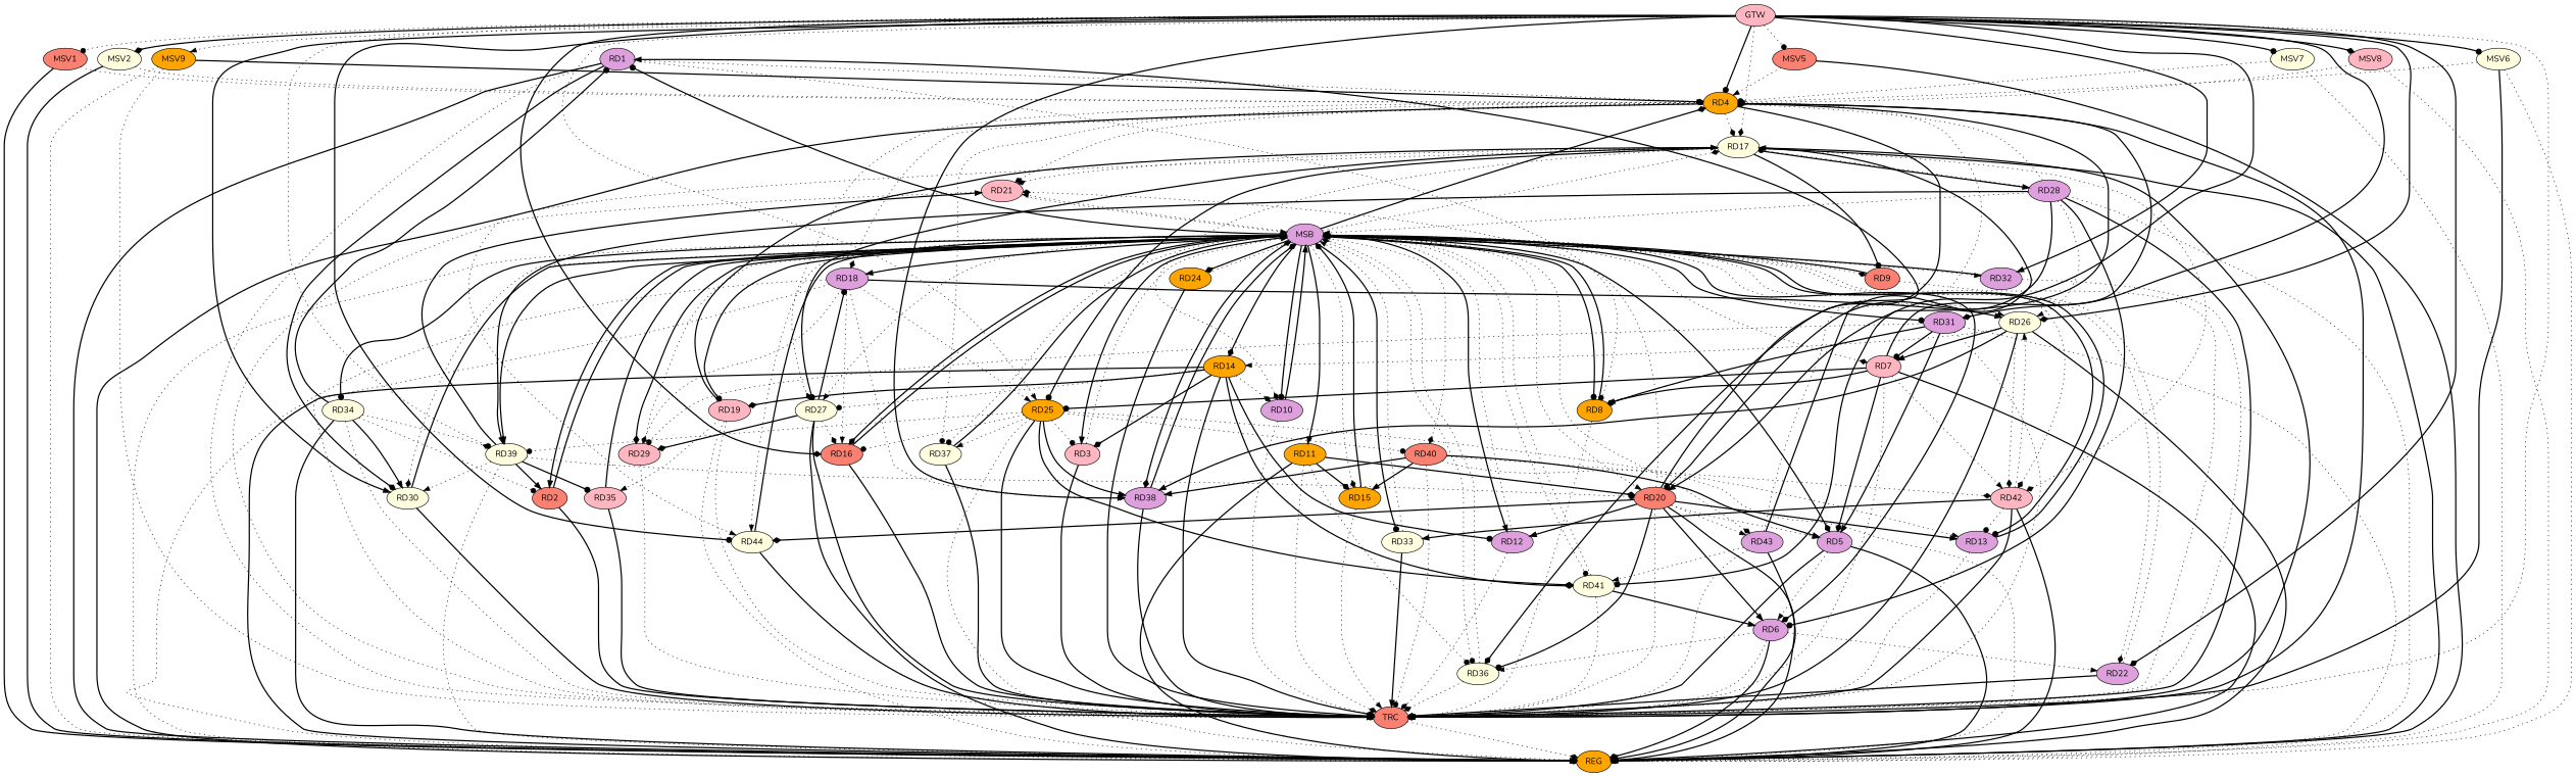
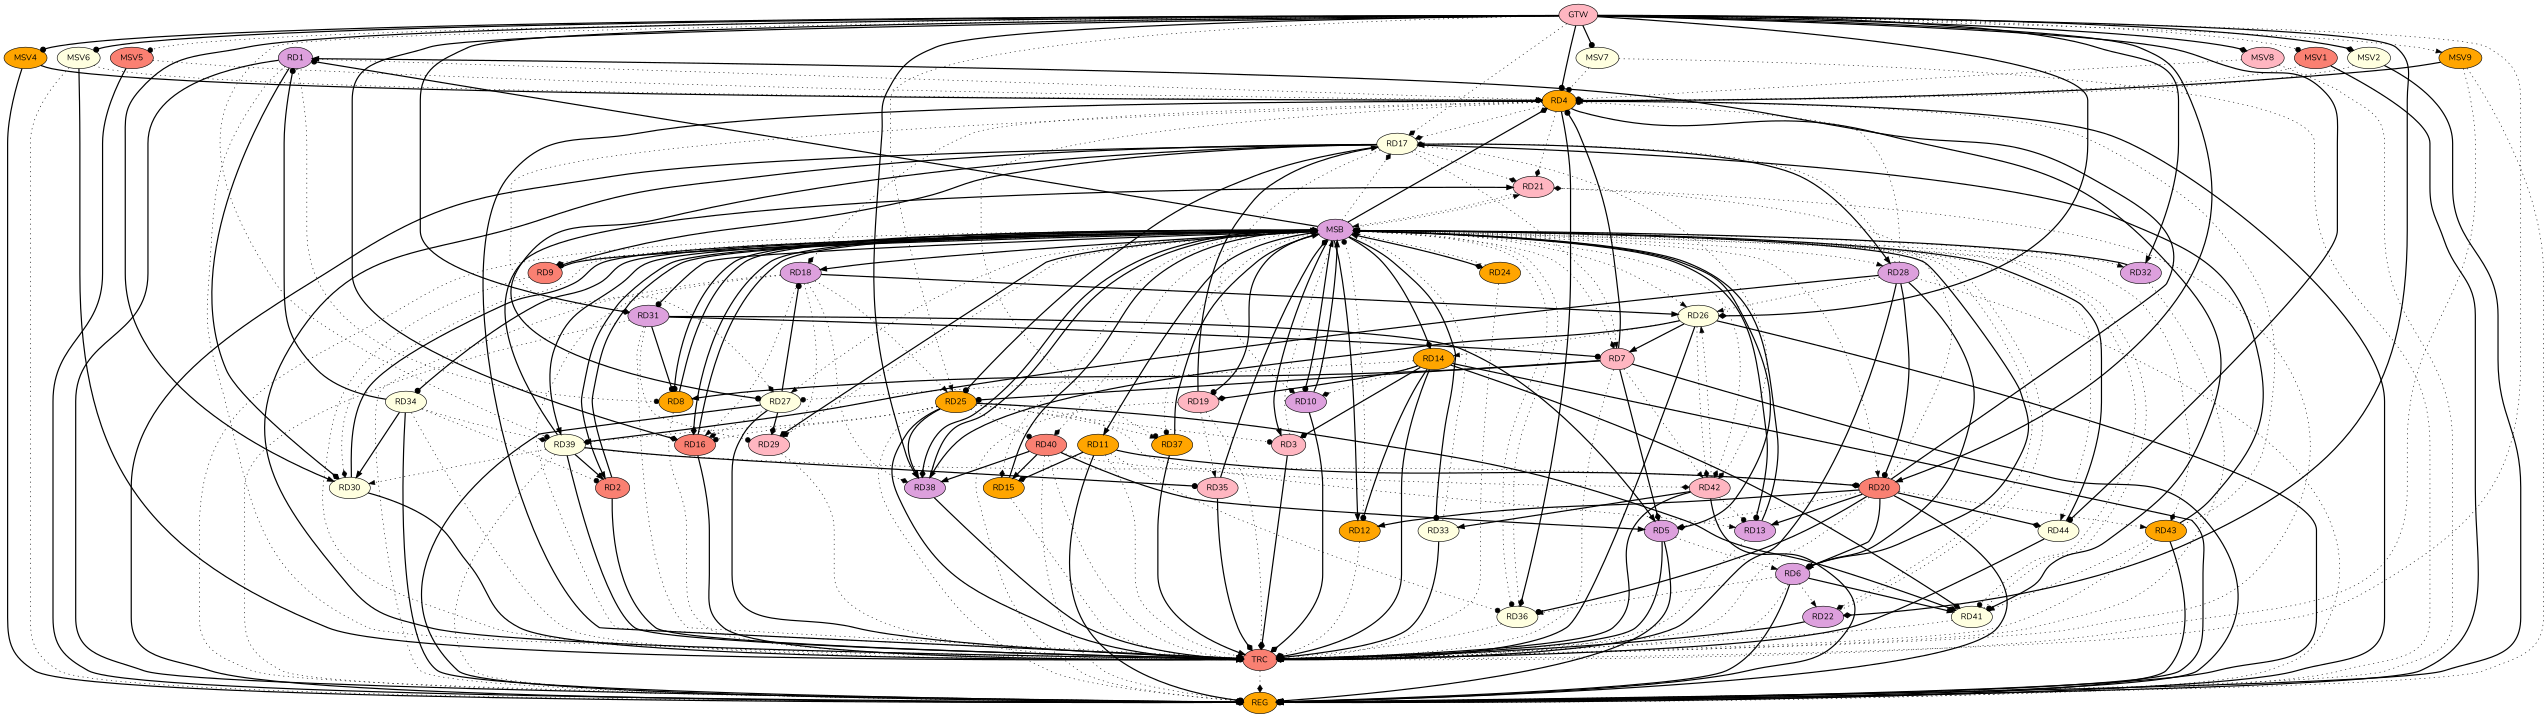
  strict digraph {
    fontname=Nunito
    node [fillcolor=plum fontname=Nunito style=filled]
    edge [arrowhead=normal fontname=Nunito style=bold]
    n1 [label=RD1]
    n2 [fillcolor=orange label=RD4]
    n3 [fillcolor=orange label=RD8]
    n4 [fillcolor=lightyellow label=RD30]
    n5 [fillcolor=orange label=REG]
    n6 [fillcolor=salmon label=TRC]
    n7 [fillcolor=lightyellow label=RD17]
    n8 [label=RD18]
    n9 [fillcolor=lightpink label=RD21]
    n10 [fillcolor=lightyellow label=RD27]
    n11 [fillcolor=lightyellow label=RD36]
-   n12 [fillcolor=lightyellow label=RD37]
+   n12 [fillcolor=orange label=RD37]
    n13 [fillcolor=lightyellow label=RD41]
    n14 [label=MSB]
    n15 [fillcolor=salmon label=RD2]
    n16 [fillcolor=lightpink label=RD3]
    n17 [label=RD5]
    n18 [label=RD6]
    n19 [label=RD22]
    n20 [fillcolor=lightpink label=RD7]
    n21 [fillcolor=lightpink label=RD42]
    n22 [fillcolor=salmon label=RD9]
    n23 [label=RD10]
    n24 [fillcolor=orange label=RD11]
    n25 [fillcolor=orange label=RD15]
    n26 [fillcolor=salmon label=RD20]
-   n27 [label=RD12]
+   n27 [fillcolor=orange label=RD12]
    n28 [label=RD13]
    n29 [fillcolor=orange label=RD14]
    n30 [fillcolor=lightpink label=RD19]
    n31 [fillcolor=salmon label=RD16]
    n32 [label=RD28]
    n33 [fillcolor=lightyellow label=RD44]
    n34 [fillcolor=lightyellow label=RD26]
    n35 [fillcolor=lightpink label=RD29]
    n36 [label=RD38]
-   n37 [label=RD43]
+   n37 [fillcolor=orange label=RD43]
    n38 [fillcolor=orange label=RD24]
    n39 [fillcolor=lightyellow label=RD39]
    n40 [fillcolor=salmon label=RD40]
    n41 [label=RD31]
    n42 [label=RD32]
    n43 [fillcolor=lightyellow label=RD33]
    n44 [fillcolor=lightyellow label=RD34]
    n45 [fillcolor=orange label=RD25]
    n46 [fillcolor=lightpink label=RD35]
    n47 [fillcolor=lightpink label=GTW]
    n48 [fillcolor=salmon label=MSV1]
    n49 [fillcolor=lightyellow label=MSV2]
    n50 [fillcolor=orange label=MSV9]
+   n51 [fillcolor=orange label=MSV4]
    n52 [fillcolor=salmon label=MSV5]
    n53 [fillcolor=lightyellow label=MSV6]
    n54 [fillcolor=lightyellow label=MSV7]
    n55 [fillcolor=lightpink label=MSV8]
    n1 -> n2 [style=dotted]
    n1 -> n3 [arrowhead=dot style=dotted]
    n1 -> n4 [arrowhead=diamond]
    n1 -> n5
    n1 -> n6 [arrowhead=dot style=dotted]
    n2 -> n5
    n2 -> n6
    n2 -> n7 [arrowhead=diamond style=dotted]
    n2 -> n8 [arrowhead=diamond style=dotted]
    n2 -> n9 [arrowhead=diamond style=dotted]
    n2 -> n10 [arrowhead=diamond style=dotted]
    n2 -> n11 [arrowhead=diamond]
    n2 -> n12 [arrowhead=dot style=dotted]
    n2 -> n13 [arrowhead=dot]
    n3 -> n6 [arrowhead=dot style=dotted]
    n3 -> n14
    n4 -> n6 [arrowhead=dot]
    n4 -> n14
    n6 -> n5 [arrowhead=diamond style=dotted]
    n7 -> n5 [arrowhead=diamond]
    n7 -> n6 [arrowhead=dot]
    n7 -> n9 [arrowhead=diamond style=dotted]
    n7 -> n10 [arrowhead=dot]
    n7 -> n21 [arrowhead=diamond style=dotted]
    n7 -> n22 [arrowhead=dot]
    n7 -> n23 [arrowhead=diamond style=dotted]
    n7 -> n32
-   n7 -> n33 [style=dotted]
+   n7 -> n20 [style=dotted]
    n7 -> n45 [arrowhead=dot]
    n8 -> n5 [arrowhead=dot style=dotted]
    n8 -> n6 [arrowhead=diamond style=dotted]
    n8 -> n31 [style=dotted]
    n8 -> n34
    n8 -> n35 [arrowhead=diamond style=dotted]
    n8 -> n36 [arrowhead=diamond style=dotted]
    n8 -> n45 [style=dotted]
    n9 -> n6 [style=dotted]
    n9 -> n14 [style=dotted]
    n10 -> n5 [arrowhead=dot]
    n10 -> n6 [arrowhead=dot]
    n10 -> n8 [arrowhead=dot]
    n10 -> n31 [arrowhead=diamond style=dotted]
    n10 -> n35 [arrowhead=diamond]
    n11 -> n6 [arrowhead=diamond style=dotted]
    n11 -> n14 [arrowhead=diamond style=dotted]
    n12 -> n6
    n12 -> n14
    n13 -> n6 [arrowhead=diamond style=dotted]
    n13 -> n14 [arrowhead=dot style=dotted]
    n14 -> n1 [arrowhead=dot]
    n14 -> n2 [arrowhead=diamond]
    n14 -> n3 [arrowhead=dot]
    n14 -> n4 [arrowhead=diamond style=dotted]
    n14 -> n5 [arrowhead=dot style=dotted]
    n14 -> n7 [arrowhead=diamond style=dotted]
    n14 -> n8
    n14 -> n9 [style=dotted]
    n14 -> n10 [style=dotted]
    n14 -> n11 [arrowhead=dot style=dotted]
    n14 -> n12 [arrowhead=dot style=dotted]
    n14 -> n13 [arrowhead=dot style=dotted]
    n14 -> n15
    n14 -> n16
    n14 -> n17 [arrowhead=diamond]
    n14 -> n18 [arrowhead=diamond]
    n14 -> n19 [arrowhead=diamond style=dotted]
    n14 -> n20 [arrowhead=diamond style=dotted]
    n14 -> n21 [arrowhead=diamond style=dotted]
    n14 -> n22 [arrowhead=diamond style=dotted]
    n14 -> n23 [arrowhead=dot]
    n14 -> n24
    n14 -> n25 [arrowhead=diamond style=dotted]
    n14 -> n26 [style=dotted]
    n14 -> n27
    n14 -> n28 [arrowhead=dot]
    n14 -> n29 [arrowhead=diamond]
    n14 -> n30 [arrowhead=dot]
    n14 -> n31 [arrowhead=diamond]
-   n32 -> n14 [style=dotted]
+   n14 -> n32 [style=dotted]
    n14 -> n33 [style=dotted]
    n14 -> n34 [style=dotted]
    n14 -> n35 [arrowhead=diamond]
    n14 -> n36 [arrowhead=diamond]
    n14 -> n37 [arrowhead=diamond style=dotted]
    n14 -> n38 [arrowhead=diamond]
    n14 -> n39
    n14 -> n40 [arrowhead=diamond style=dotted]
    n14 -> n41 [arrowhead=dot]
    n14 -> n42 [style=dotted]
    n14 -> n43 [arrowhead=dot]
    n14 -> n44 [arrowhead=dot]
    n15 -> n6 [arrowhead=diamond]
    n15 -> n14 [arrowhead=dot]
    n16 -> n6 [arrowhead=diamond]
    n16 -> n14 [style=dotted]
    n17 -> n5
    n17 -> n6 [arrowhead=diamond]
    n17 -> n18 [style=dotted]
    n18 -> n5 [arrowhead=diamond]
    n18 -> n6 [arrowhead=diamond style=dotted]
    n18 -> n11 [style=dotted]
-   n13 -> n18
+   n18 -> n13
    n18 -> n19 [style=dotted]
    n19 -> n6 [arrowhead=diamond]
    n19 -> n14 [arrowhead=diamond style=dotted]
    n20 -> n2 [arrowhead=dot]
    n20 -> n3
    n20 -> n5 [arrowhead=dot]
    n20 -> n6 [style=dotted]
    n20 -> n17 [arrowhead=diamond]
    n20 -> n21 [style=dotted]
    n20 -> n45 [arrowhead=dot]
    n21 -> n5 [arrowhead=dot]
    n21 -> n6 [arrowhead=diamond]
    n21 -> n28 [arrowhead=dot style=dotted]
    n21 -> n34 [style=dotted]
    n21 -> n43
    n22 -> n6 [arrowhead=dot style=dotted]
    n22 -> n14 [arrowhead=dot]
-   n23 -> n6 [arrowhead=diamond style=dotted]
+   n23 -> n6 [arrowhead=diamond]
    n23 -> n14
    n24 -> n5 [arrowhead=diamond]
    n24 -> n6 [arrowhead=diamond style=dotted]
    n24 -> n11 [arrowhead=dot style=dotted]
    n24 -> n25 [arrowhead=diamond]
    n24 -> n26 [arrowhead=diamond]
    n25 -> n6 [style=dotted]
    n25 -> n14 [arrowhead=diamond]
    n26 -> n1
    n26 -> n5
    n26 -> n6 [arrowhead=diamond style=dotted]
    n26 -> n9 [arrowhead=diamond style=dotted]
    n26 -> n11 [arrowhead=dot]
    n26 -> n17 [style=dotted]
    n26 -> n18
    n26 -> n27
    n26 -> n28
    n26 -> n33 [arrowhead=diamond]
    n26 -> n37 [style=dotted]
    n27 -> n6 [arrowhead=diamond style=dotted]
    n27 -> n14 [arrowhead=dot style=dotted]
    n28 -> n6 [style=dotted]
    n28 -> n14 [arrowhead=diamond]
    n29 -> n5
    n29 -> n6 [arrowhead=diamond]
    n29 -> n10 [arrowhead=dot style=dotted]
    n29 -> n13 [arrowhead=diamond]
    n29 -> n16 [arrowhead=diamond]
    n29 -> n23 [arrowhead=diamond style=dotted]
    n29 -> n27 [arrowhead=dot]
    n29 -> n30 [arrowhead=diamond]
    n30 -> n5 [style=dotted]
    n30 -> n6 [arrowhead=diamond style=dotted]
    n30 -> n7
    n30 -> n46 [style=dotted]
    n31 -> n6
    n31 -> n14 [arrowhead=diamond]
    n32 -> n2 [arrowhead=dot style=dotted]
    n32 -> n5 [arrowhead=diamond style=dotted]
    n32 -> n6 [arrowhead=diamond]
    n32 -> n7 [arrowhead=dot style=dotted]
    n32 -> n18 [arrowhead=dot]
    n32 -> n26 [arrowhead=dot]
    n32 -> n34 [style=dotted]
    n32 -> n39
    n33 -> n6
    n33 -> n14 [arrowhead=dot]
    n34 -> n5 [arrowhead=diamond]
    n34 -> n6 [arrowhead=diamond]
    n34 -> n20
    n34 -> n21 [arrowhead=diamond style=dotted]
    n34 -> n29 [style=dotted]
    n34 -> n36
    n35 -> n6 [style=dotted]
    n35 -> n14 [style=dotted]
    n36 -> n6 [arrowhead=diamond]
    n36 -> n14 [arrowhead=diamond]
    n37 -> n2 [style=dotted]
    n37 -> n5
    n37 -> n6 [style=dotted]
    n37 -> n7
    n37 -> n13 [style=dotted]
-   n38 -> n6
+   n38 -> n6 [style=dotted]
    n38 -> n14 [arrowhead=diamond style=dotted]
    n39 -> n4 [style=dotted]
    n39 -> n5 [arrowhead=dot style=dotted]
+   n39 -> n6 [arrowhead=diamond]
    n39 -> n9
    n39 -> n15
    n39 -> n26 [arrowhead=dot style=dotted]
    n39 -> n46 [arrowhead=dot]
    n40 -> n5 [arrowhead=dot style=dotted]
    n40 -> n6 [arrowhead=dot style=dotted]
    n40 -> n17
    n40 -> n21 [arrowhead=diamond style=dotted]
    n40 -> n25
    n40 -> n36
    n41 -> n3 [arrowhead=dot]
    n41 -> n5 [arrowhead=dot style=dotted]
    n41 -> n6 [style=dotted]
    n41 -> n17
    n41 -> n20 [arrowhead=dot]
    n41 -> n35 [arrowhead=dot style=dotted]
    n42 -> n6 [arrowhead=dot style=dotted]
    n42 -> n14
    n43 -> n6
    n43 -> n14 [style=dotted]
    n44 -> n1 [arrowhead=dot]
    n44 -> n4
    n44 -> n5 [arrowhead=dot]
    n44 -> n6 [arrowhead=diamond style=dotted]
    n44 -> n15 [arrowhead=dot style=dotted]
    n44 -> n39 [arrowhead=diamond style=dotted]
    n45 -> n5 [arrowhead=dot style=dotted]
    n45 -> n6
    n45 -> n12 [style=dotted]
    n45 -> n13 [arrowhead=diamond]
    n45 -> n16 [arrowhead=dot style=dotted]
    n45 -> n28 [style=dotted]
    n45 -> n31 [arrowhead=dot style=dotted]
    n45 -> n36
    n45 -> n39 [arrowhead=dot style=dotted]
    n45 -> n40 [arrowhead=dot style=dotted]
    n46 -> n6 [arrowhead=diamond]
    n46 -> n14 [arrowhead=diamond]
    n47 -> n2 [arrowhead=dot]
    n47 -> n4
    n47 -> n6 [arrowhead=dot style=dotted]
    n47 -> n7 [arrowhead=diamond style=dotted]
    n47 -> n19 [arrowhead=diamond]
    n47 -> n26
    n47 -> n31 [arrowhead=diamond]
    n47 -> n33 [arrowhead=dot]
    n47 -> n34 [arrowhead=diamond]
    n47 -> n36
    n47 -> n39 [arrowhead=dot style=dotted]
    n47 -> n41 [arrowhead=diamond]
    n47 -> n42
    n47 -> n45 [style=dotted]
    n47 -> n48 [arrowhead=dot style=dotted]
    n47 -> n49 [arrowhead=diamond]
    n47 -> n50 [style=dotted]
+   n47 -> n51 [arrowhead=dot]
    n47 -> n52 [arrowhead=dot style=dotted]
    n47 -> n53 [arrowhead=dot]
    n47 -> n54 [arrowhead=dot]
    n47 -> n55 [arrowhead=diamond]
    n48 -> n2 [arrowhead=dot style=dotted]
    n48 -> n5 [arrowhead=dot]
    n49 -> n2 [arrowhead=dot style=dotted]
    n49 -> n5
    n50 -> n2 [arrowhead=diamond]
    n50 -> n5 [arrowhead=dot style=dotted]
    n50 -> n6 [arrowhead=dot style=dotted]
+   n51 -> n2 [arrowhead=diamond]
+   n51 -> n5 [arrowhead=dot]
    n52 -> n2 [style=dotted]
    n52 -> n5 [arrowhead=diamond]
    n53 -> n2 [arrowhead=diamond style=dotted]
    n53 -> n5 [arrowhead=diamond style=dotted]
    n53 -> n6
    n54 -> n2 [arrowhead=dot style=dotted]
    n54 -> n5 [arrowhead=dot style=dotted]
    n55 -> n2 [arrowhead=dot style=dotted]
    n55 -> n5 [arrowhead=diamond style=dotted]
  }
